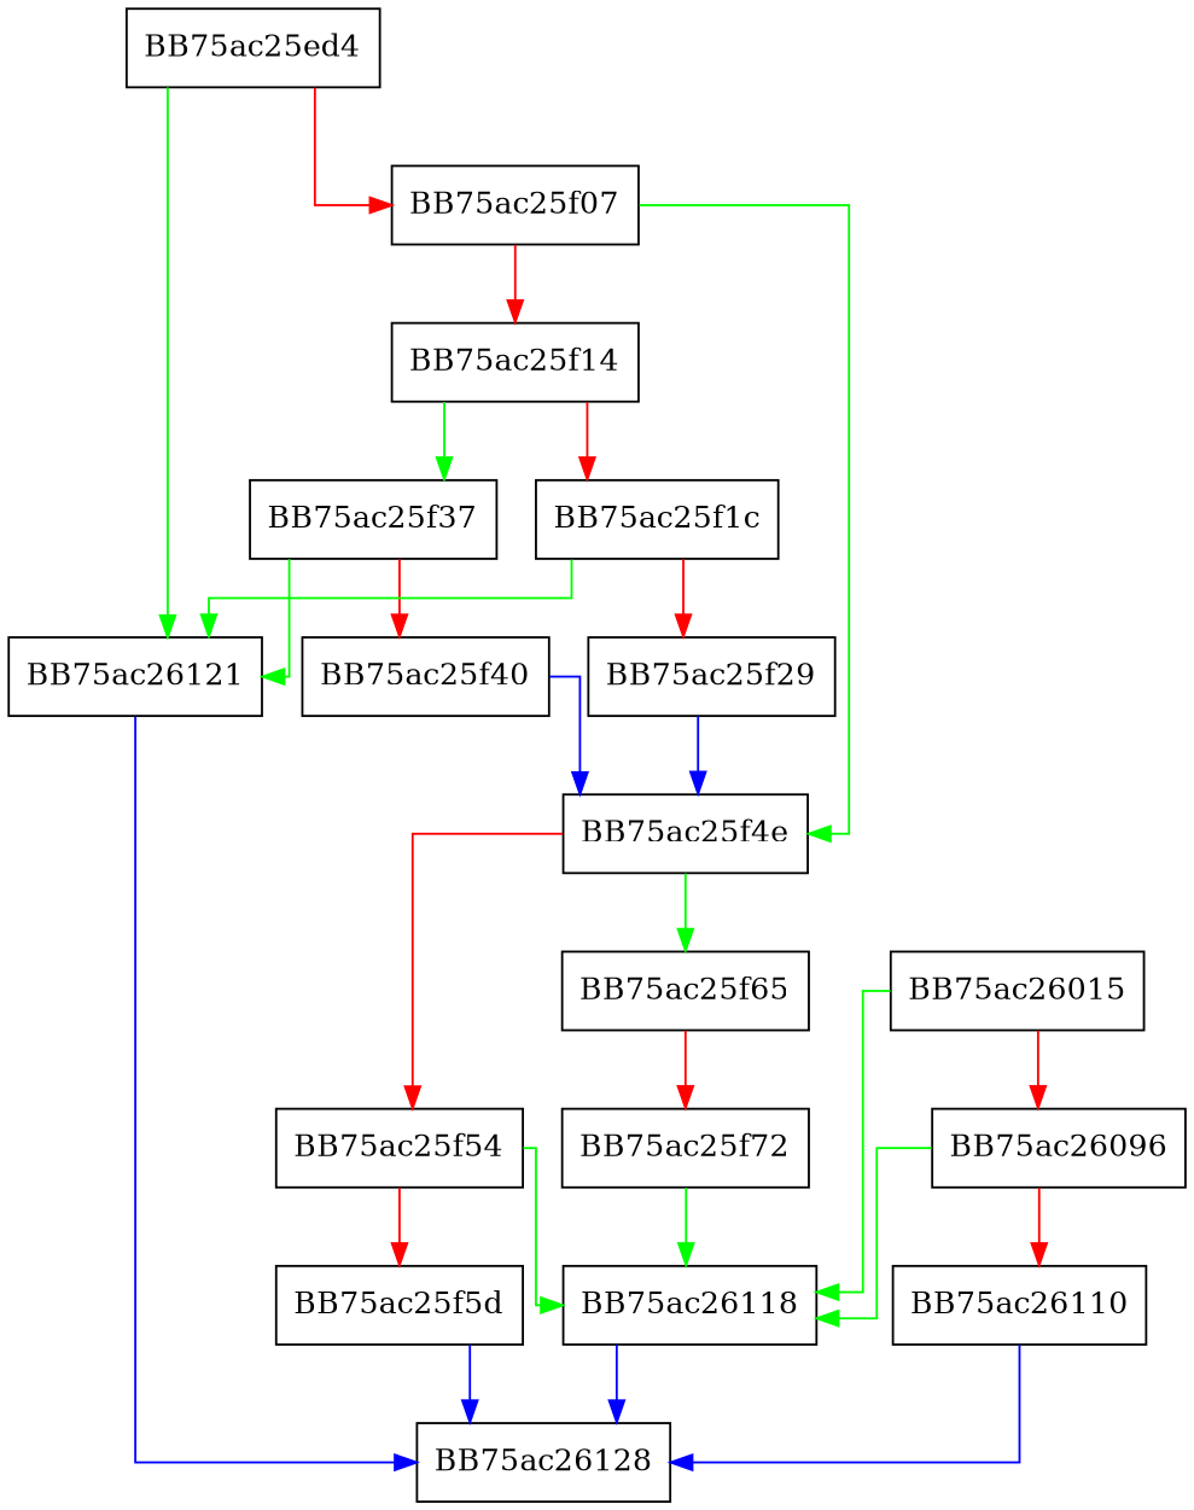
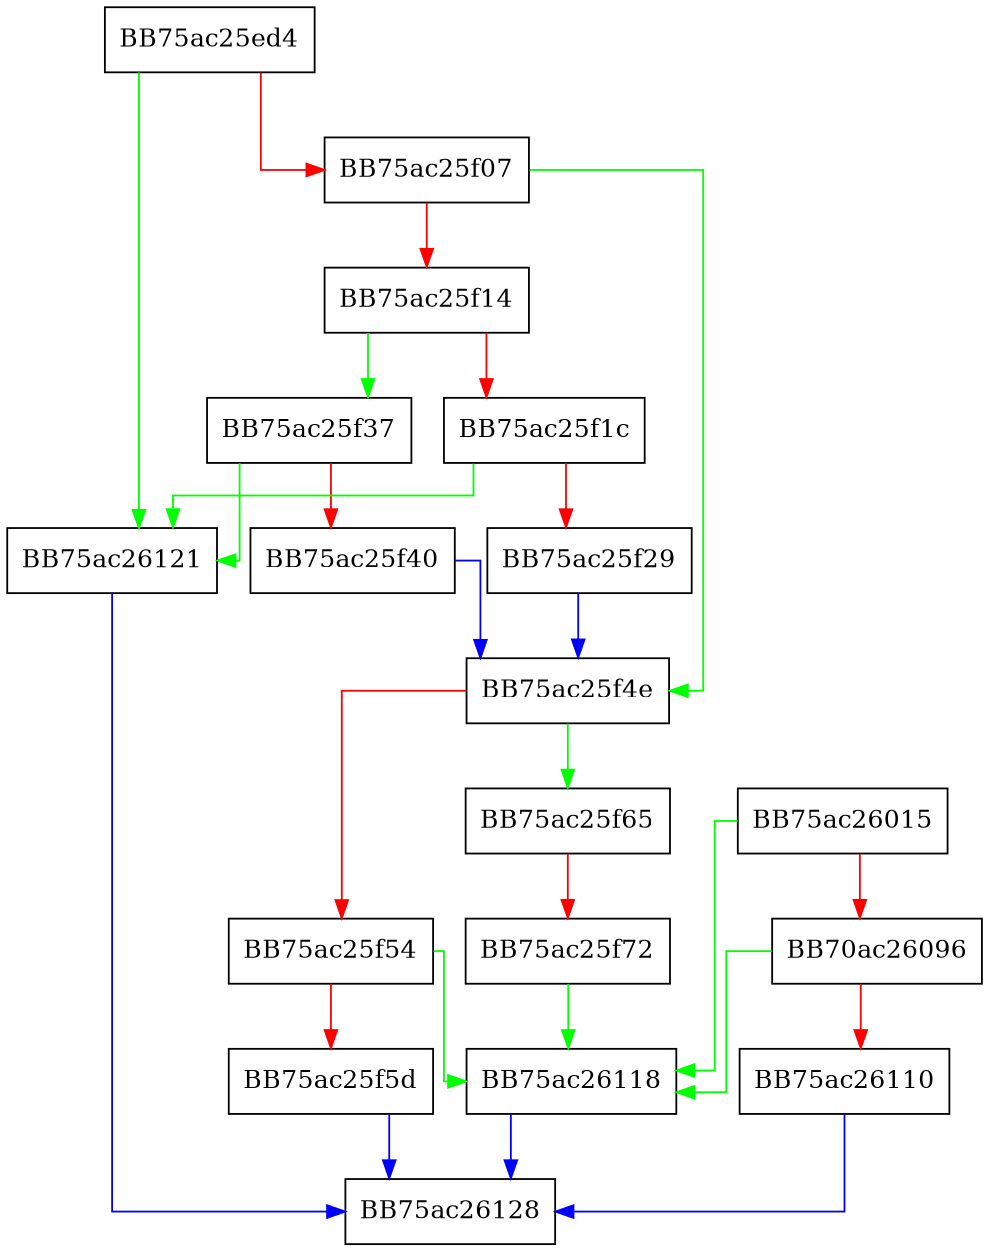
  digraph {
    splines=ortho
    node [shape=box]
    edge [color=green]
    BB75ac25ed4
    BB75ac26121
    BB75ac25f07
    BB75ac26128
    BB75ac25f4e
    BB75ac25f14
    BB75ac25f65
    BB75ac25f54
    BB75ac25f37
    BB75ac25f1c
    BB75ac25f72
    BB75ac26118
    BB75ac25f5d
    BB75ac25f40
    BB75ac25f29
    BB75ac26015
-   BB75ac26096
+   BB75ac26096 [label=BB70ac26096]
    BB75ac26110
    BB75ac25ed4 -> BB75ac26121
    BB75ac25ed4 -> BB75ac25f07 [color=red]
    BB75ac26121 -> BB75ac26128 [color=blue]
    BB75ac25f07 -> BB75ac25f4e
    BB75ac25f07 -> BB75ac25f14 [color=red]
    BB75ac25f4e -> BB75ac25f65
    BB75ac25f4e -> BB75ac25f54 [color=red]
    BB75ac25f14 -> BB75ac25f37
    BB75ac25f14 -> BB75ac25f1c [color=red]
    BB75ac25f65 -> BB75ac25f72 [color=red]
    BB75ac25f54 -> BB75ac26118
    BB75ac25f54 -> BB75ac25f5d [color=red]
    BB75ac25f37 -> BB75ac26121
    BB75ac25f37 -> BB75ac25f40 [color=red]
    BB75ac25f1c -> BB75ac26121
    BB75ac25f1c -> BB75ac25f29 [color=red]
    BB75ac25f72 -> BB75ac26118
    BB75ac26118 -> BB75ac26128 [color=blue]
    BB75ac25f5d -> BB75ac26128 [color=blue]
    BB75ac25f40 -> BB75ac25f4e [color=blue]
    BB75ac25f29 -> BB75ac25f4e [color=blue]
    BB75ac26015 -> BB75ac26118
    BB75ac26015 -> BB75ac26096 [color=red]
    BB75ac26096 -> BB75ac26118
    BB75ac26096 -> BB75ac26110 [color=red]
    BB75ac26110 -> BB75ac26128 [color=blue]
  }
